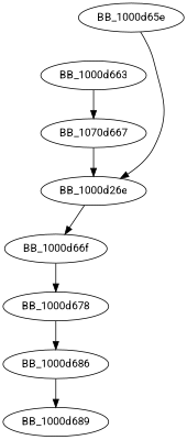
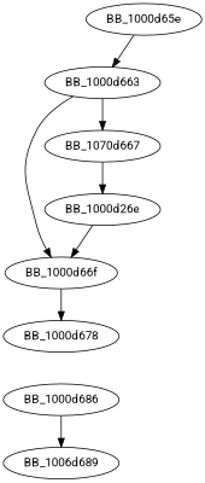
  digraph {
    fontname=Roboto
    node [fontname=Roboto]
    edge [fontname=Roboto]
    BB_1000d65e
    BB_1000d663
    n3 [label=BB_1070d667]
    BB_1000d66f
    n5 [label=BB_1000d26e]
    BB_1000d678
    BB_1000d686
-   BB_1000d689
-   BB_1000d65e -> n5
+   BB_1000d689 [label=BB_1006d689]
+   BB_1000d65e -> BB_1000d663
    BB_1000d663 -> n3
+   BB_1000d663 -> BB_1000d66f
    n3 -> n5
    BB_1000d66f -> BB_1000d678
    n5 -> BB_1000d66f
-   BB_1000d678 -> BB_1000d686
    BB_1000d686 -> BB_1000d689
  }
